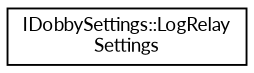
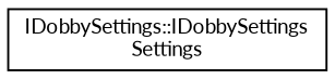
  digraph {
    rankdir=TB
    fontname=Lato
-   n1 [color=black fillcolor=white fontname=Lato fontsize=10 height=0.2 label="IDobbySettings::LogRelay\lSettings" shape=record style=filled width=0.4]
+   n1 [color=black fillcolor=white fontname=Lato fontsize=10 height=0.2 label="IDobbySettings::IDobbySettings\lSettings" shape=record style=filled width=0.4]
  }
